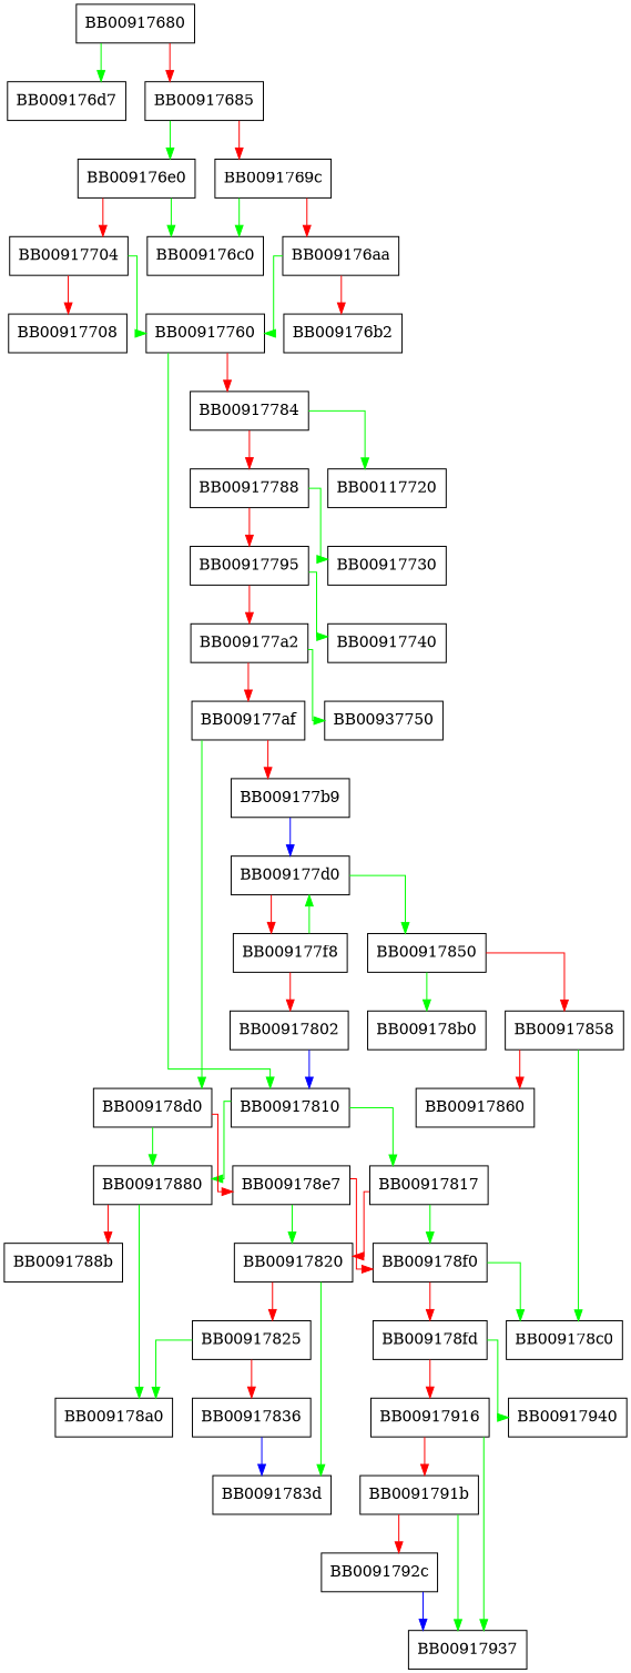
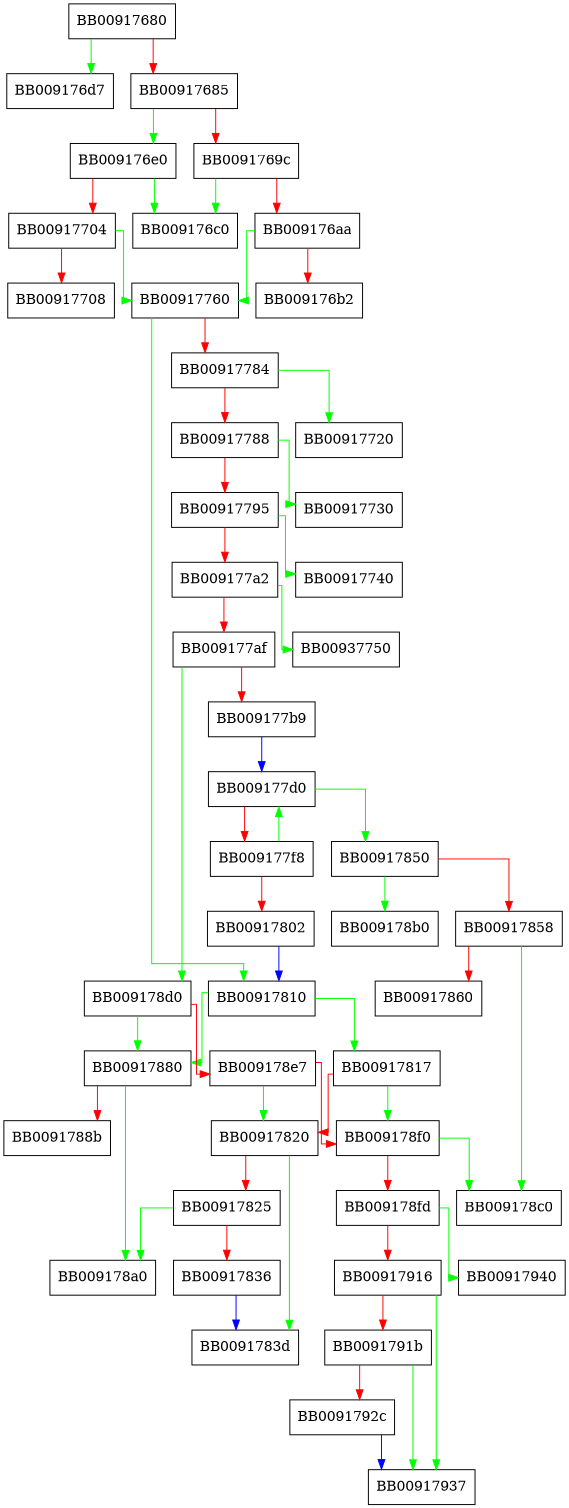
  digraph {
    splines=ortho
    node [shape=box]
    edge [color=green]
    BB00917680
    BB009176d7
    BB00917685
    BB009176e0
    BB0091769c
    BB009176c0
    BB00917704
    BB009176aa
    BB00917760
    BB00917708
    BB009176b2
    BB00917810
    BB00917784
    BB00917880
    BB00917817
-   BB00917720 [label=BB00117720]
+   BB00917720
    BB00917788
    BB009178a0
    BB0091788b
    BB009178f0
    BB00917820
    BB00917730
    BB00917795
    BB00917740
    BB009177a2
    n26 [label=BB00937750]
    BB009177af
    BB009178d0
    BB009177b9
    BB009178e7
    BB009177d0
    BB00917850
    BB009177f8
    BB009178b0
    BB00917858
    BB00917802
    BB009178c0
    BB00917860
    BB009178fd
    BB0091783d
    BB00917825
    BB00917940
    BB00917916
    BB00917836
    BB00917937
    BB0091791b
    BB0091792c
    BB00917680 -> BB009176d7
    BB00917680 -> BB00917685 [color=red]
    BB00917685 -> BB009176e0
    BB00917685 -> BB0091769c [color=red]
    BB009176e0 -> BB009176c0
    BB009176e0 -> BB00917704 [color=red]
    BB0091769c -> BB009176c0
    BB0091769c -> BB009176aa [color=red]
    BB00917704 -> BB00917760
    BB00917704 -> BB00917708 [color=red]
    BB009176aa -> BB00917760
    BB009176aa -> BB009176b2 [color=red]
    BB00917760 -> BB00917810
    BB00917760 -> BB00917784 [color=red]
    BB00917810 -> BB00917880
    BB00917810 -> BB00917817
    BB00917784 -> BB00917720
    BB00917784 -> BB00917788 [color=red]
    BB00917880 -> BB009178a0
    BB00917880 -> BB0091788b [color=red]
    BB00917817 -> BB009178f0
    BB00917817 -> BB00917820 [color=red]
    BB00917788 -> BB00917730
    BB00917788 -> BB00917795 [color=red]
    BB009178f0 -> BB009178c0
    BB009178f0 -> BB009178fd [color=red]
    BB00917820 -> BB0091783d
    BB00917820 -> BB00917825 [color=red]
    BB00917795 -> BB00917740
    BB00917795 -> BB009177a2 [color=red]
    BB009177a2 -> n26
    BB009177a2 -> BB009177af [color=red]
    BB009177af -> BB009178d0
    BB009177af -> BB009177b9 [color=red]
    BB009178d0 -> BB00917880
    BB009178d0 -> BB009178e7 [color=red]
    BB009177b9 -> BB009177d0 [color=blue]
    BB009178e7 -> BB009178f0 [color=red]
    BB009178e7 -> BB00917820
    BB009177d0 -> BB00917850
    BB009177d0 -> BB009177f8 [color=red]
    BB00917850 -> BB009178b0
    BB00917850 -> BB00917858 [color=red]
    BB009177f8 -> BB009177d0
    BB009177f8 -> BB00917802 [color=red]
    BB00917858 -> BB009178c0
    BB00917858 -> BB00917860 [color=red]
    BB00917802 -> BB00917810 [color=blue]
    BB009178fd -> BB00917940
    BB009178fd -> BB00917916 [color=red]
    BB00917825 -> BB009178a0
    BB00917825 -> BB00917836 [color=red]
    BB00917916 -> BB00917937
    BB00917916 -> BB0091791b [color=red]
    BB00917836 -> BB0091783d [color=blue]
    BB0091791b -> BB00917937
    BB0091791b -> BB0091792c [color=red]
    BB0091792c -> BB00917937 [color=blue]
  }
